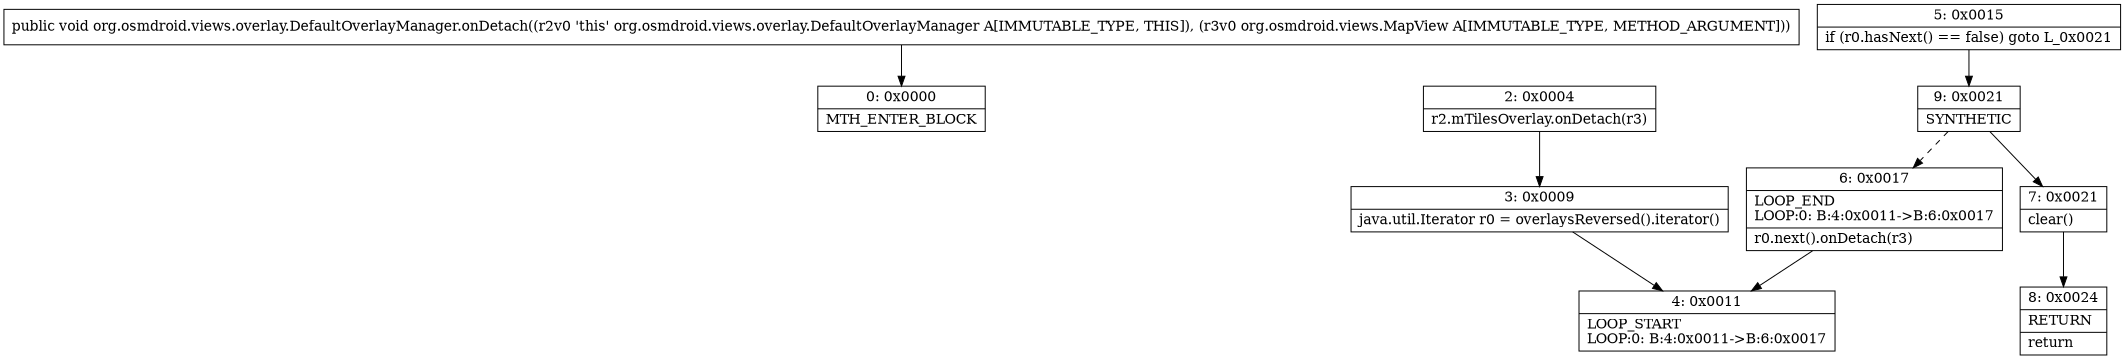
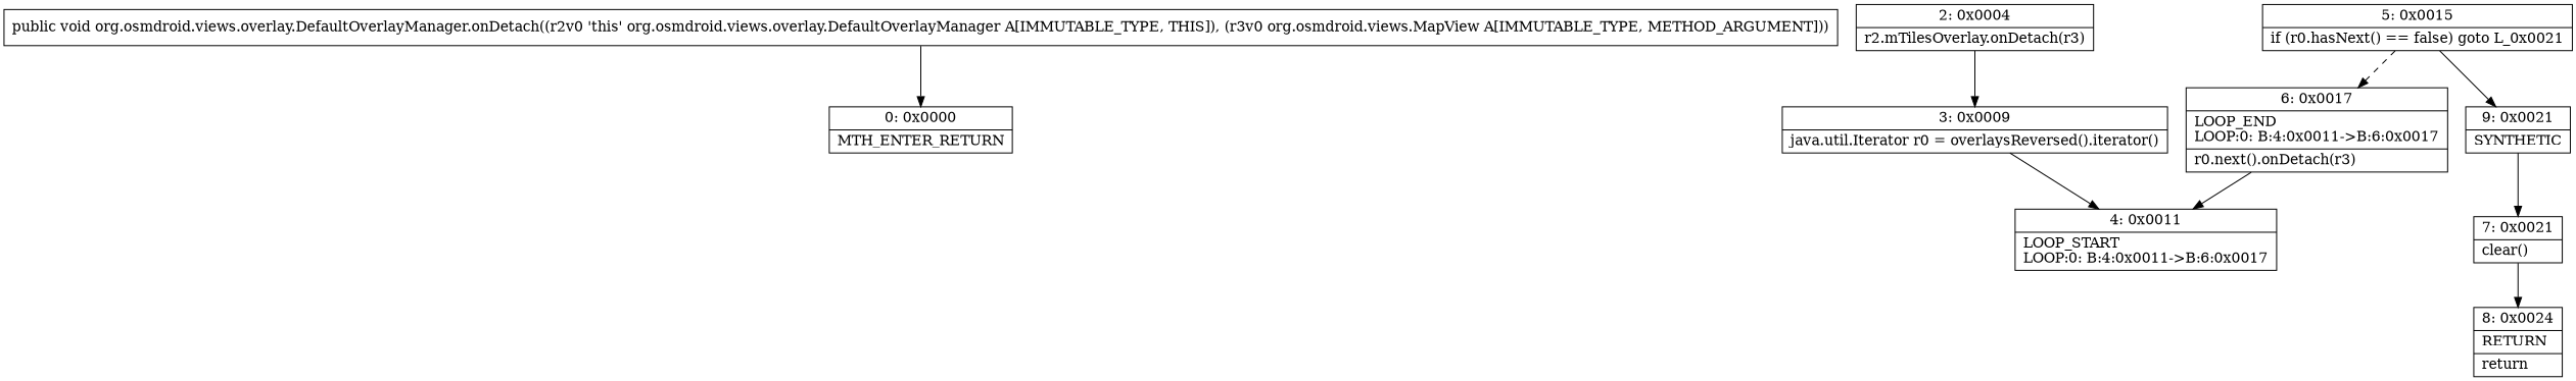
  digraph {
    node [shape=record]
-   n1 [label="{0\:\ 0x0000|MTH_ENTER_BLOCK\l}"]
+   n1 [label="{0\:\ 0x0000|MTH_ENTER_RETURN\l}"]
    n2 [label="{2\:\ 0x0004|r2.mTilesOverlay.onDetach(r3)\l}"]
    n3 [label="{3\:\ 0x0009|java.util.Iterator r0 = overlaysReversed().iterator()\l}"]
    n4 [label="{4\:\ 0x0011|LOOP_START\lLOOP:0: B:4:0x0011\-\>B:6:0x0017\l}"]
    n5 [label="{5\:\ 0x0015|if (r0.hasNext() == false) goto L_0x0021\l}"]
    n6 [label="{6\:\ 0x0017|LOOP_END\lLOOP:0: B:4:0x0011\-\>B:6:0x0017\l|r0.next().onDetach(r3)\l}"]
    n7 [label="{9\:\ 0x0021|SYNTHETIC\l}"]
    n8 [label="{7\:\ 0x0021|clear()\l}"]
    n9 [label="{8\:\ 0x0024|RETURN\l|return\l}"]
    n10 [label="{public void org.osmdroid.views.overlay.DefaultOverlayManager.onDetach((r2v0 'this' org.osmdroid.views.overlay.DefaultOverlayManager A[IMMUTABLE_TYPE, THIS]), (r3v0 org.osmdroid.views.MapView A[IMMUTABLE_TYPE, METHOD_ARGUMENT])) }"]
    n2 -> n3
    n3 -> n4
-   n7 -> n6 [style=dashed]
+   n5 -> n6 [style=dashed]
    n5 -> n7
    n6 -> n4
    n7 -> n8
    n8 -> n9
    n10 -> n1
  }
